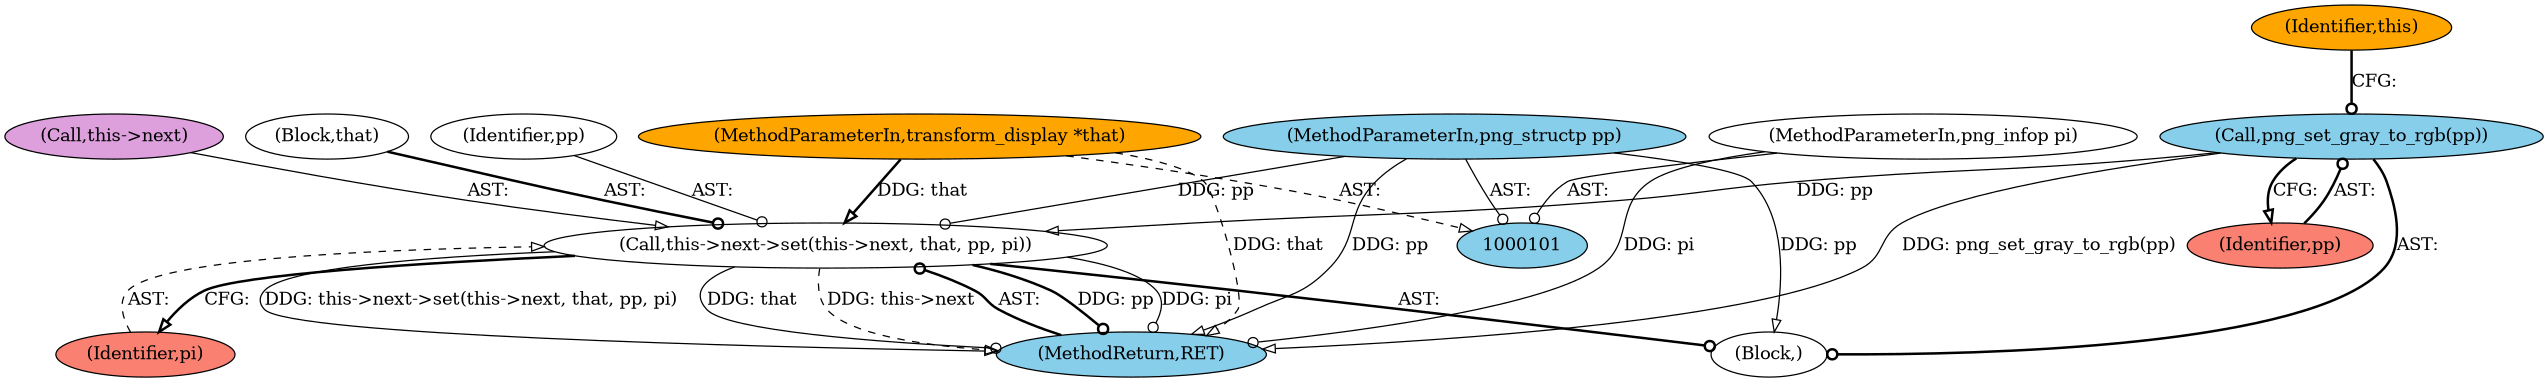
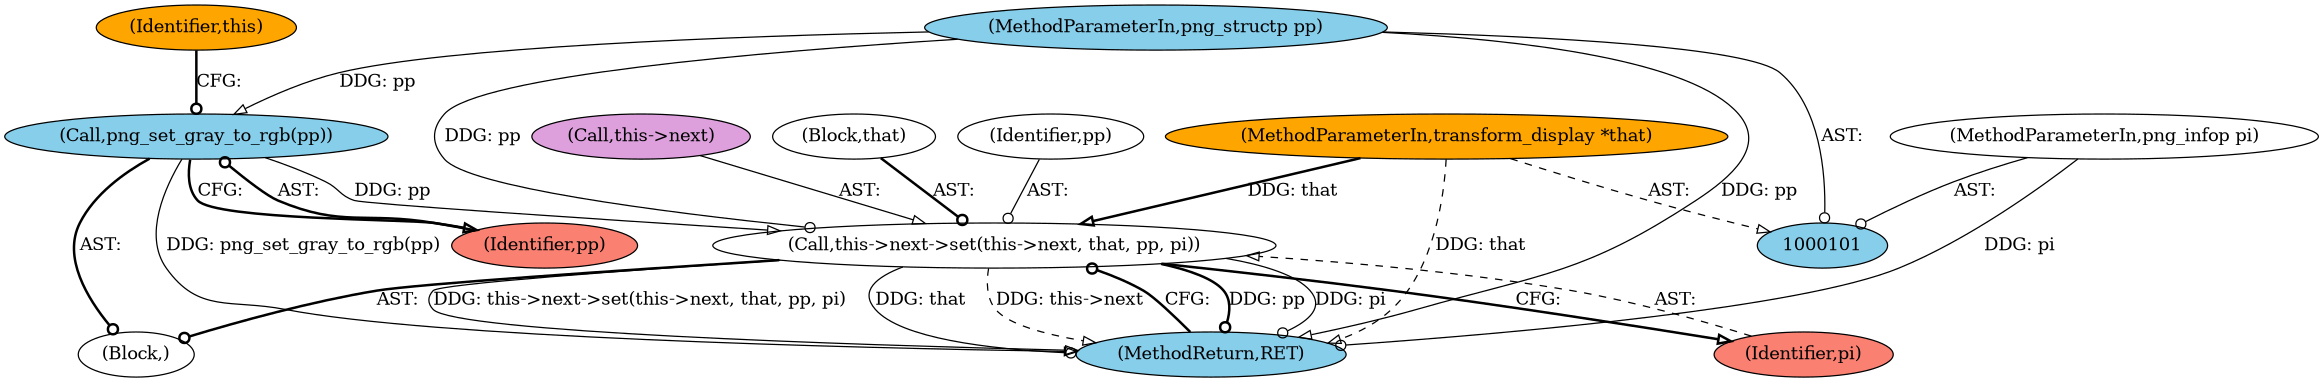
  digraph {
    node [fillcolor=white style=filled]
    edge [arrowhead=odot style=solid]
    n1 [label="(Call,this->next->set(this->next, that, pp, pi))"]
    n2 [fillcolor=skyblue label="(MethodReturn,RET)"]
    n3 [label="(Block,)"]
    n4 [fillcolor=salmon label="(Identifier,pi)"]
    n5 [fillcolor=orange label="(MethodParameterIn,transform_display *that)"]
    1000101 [fillcolor=skyblue]
    n7 [fillcolor=skyblue label="(Call,png_set_gray_to_rgb(pp))"]
    n8 [fillcolor=salmon label="(Identifier,pp)"]
    n9 [fillcolor=skyblue label="(MethodParameterIn,png_structp pp)"]
    n10 [label="(MethodParameterIn,png_infop pi)"]
    n11 [fillcolor=plum label="(Call,this->next)"]
    n12 [fillcolor=orange label="(Identifier,this)"]
    n13 [label="(Block,that)"]
    n14 [label="(Identifier,pp)"]
    n1 -> n2 [label="DDG: pp" style=bold]
    n1 -> n2 [label="DDG: pi"]
    n1 -> n2 [arrowhead=onormal label="DDG: this->next->set(this->next, that, pp, pi)"]
    n1 -> n2 [label="DDG: that"]
    n1 -> n2 [arrowhead=onormal label="DDG: this->next" style=dashed]
    n1 -> n3 [label="AST: " style=bold]
    n1 -> n4 [arrowhead=onormal label="CFG: " style=bold]
-   n2 -> n1 [label="AST: " style=bold]
+   n2 -> n1 [label="CFG: " style=bold]
    n4 -> n1 [arrowhead=onormal label="AST: " style=dashed]
    n5 -> n1 [arrowhead=onormal label="DDG: that" style=bold]
    n5 -> n2 [arrowhead=onormal label="DDG: that" style=dashed]
    n5 -> 1000101 [arrowhead=onormal label="AST: " style=dashed]
    n7 -> n1 [arrowhead=onormal label="DDG: pp"]
    n7 -> n2 [arrowhead=onormal label="DDG: png_set_gray_to_rgb(pp)"]
    n7 -> n3 [label="AST: " style=bold]
    n7 -> n8 [arrowhead=onormal label="CFG: " style=bold]
    n8 -> n7 [label="AST: " style=bold]
    n9 -> n1 [label="DDG: pp"]
    n9 -> n2 [arrowhead=onormal label="DDG: pp"]
    n9 -> 1000101 [label="AST: "]
-   n9 -> n3 [arrowhead=onormal label="DDG: pp"]
+   n9 -> n7 [arrowhead=onormal label="DDG: pp"]
    n10 -> n2 [label="DDG: pi"]
    n10 -> 1000101 [label="AST: "]
    n11 -> n1 [arrowhead=onormal label="AST: "]
    n12 -> n7 [label="CFG: " style=bold]
    n13 -> n1 [label="AST: " style=bold]
    n14 -> n1 [label="AST: "]
  }
